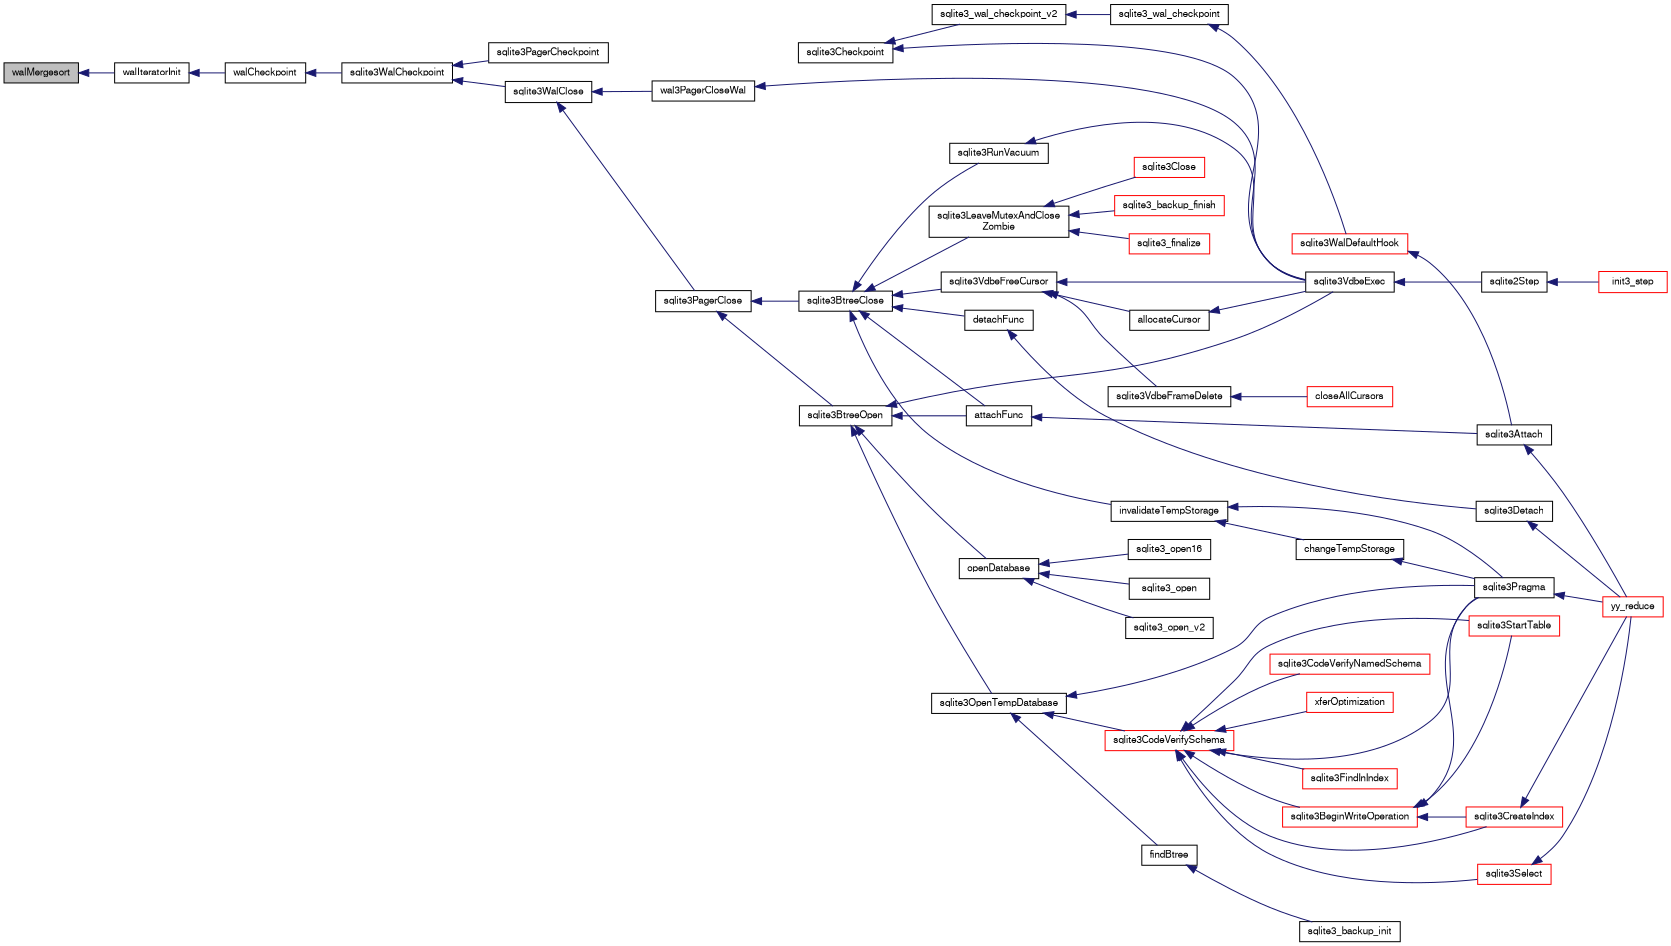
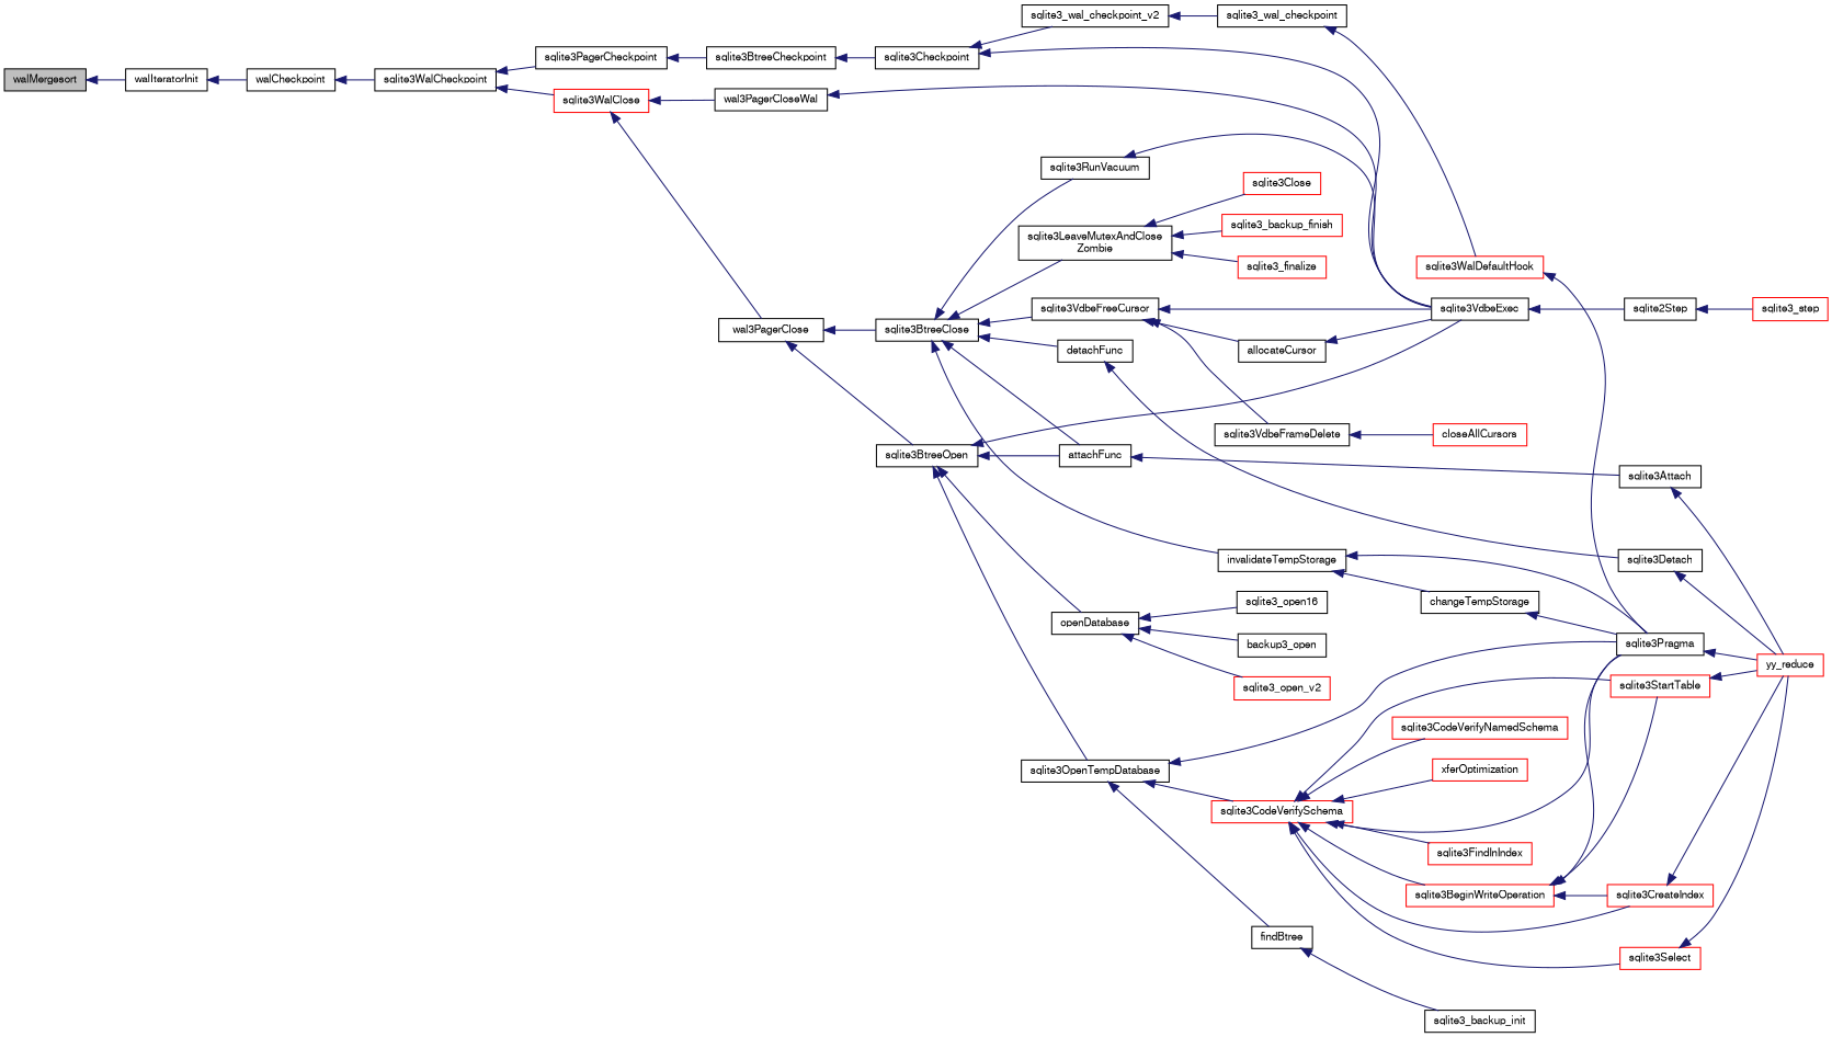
  digraph {
    rankdir=LR
    node [color=black fillcolor=white fontname=FreeSans fontsize=10 shape=record style=filled]
    edge [color=midnightblue dir=back fontname=FreeSans fontsize=10 labelfontname=FreeSans labelfontsize=10 style=solid]
    n1 [fillcolor=grey75 fontcolor=black height=0.2 label=walMergesort width=0.4]
    n2 [height=0.2 label=walIteratorInit width=0.4]
    n3 [height=0.2 label=walCheckpoint width=0.4]
    n4 [height=0.2 label=sqlite3WalCheckpoint width=0.4]
    n5 [height=0.2 label=sqlite3PagerCheckpoint width=0.4]
-   n6 [height=0.2 label=sqlite3WalClose width=0.4]
-   n8 [height=0.2 label=sqlite3PagerClose width=0.4]
+   n6 [color=red height=0.2 label=sqlite3WalClose width=0.4]
+   n7 [height=0.2 label=sqlite3BtreeCheckpoint width=0.4]
+   n8 [height=0.2 label=wal3PagerClose width=0.4]
    n9 [height=0.2 label=wal3PagerCloseWal width=0.4]
    n10 [height=0.2 label=sqlite3Checkpoint width=0.4]
    n11 [height=0.2 label=sqlite3VdbeExec width=0.4]
    n12 [height=0.2 label=sqlite3_wal_checkpoint_v2 width=0.4]
    n13 [height=0.2 label=sqlite2Step width=0.4]
    n14 [height=0.2 label=sqlite3_wal_checkpoint width=0.4]
-   n15 [color=red height=0.2 label=init3_step width=0.4]
+   n15 [color=red height=0.2 label=sqlite3_step width=0.4]
    n16 [color=red height=0.2 label=sqlite3WalDefaultHook width=0.4]
    n17 [height=0.2 label=sqlite3Pragma width=0.4]
    n18 [color=red height=0.2 label=yy_reduce width=0.4]
    n19 [height=0.2 label=sqlite3BtreeOpen width=0.4]
    n20 [height=0.2 label=sqlite3BtreeClose width=0.4]
    n21 [height=0.2 label=attachFunc width=0.4]
    n22 [height=0.2 label=sqlite3OpenTempDatabase width=0.4]
    n23 [height=0.2 label=openDatabase width=0.4]
    n24 [height=0.2 label=sqlite3VdbeFreeCursor width=0.4]
    n25 [height=0.2 label=detachFunc width=0.4]
    n26 [height=0.2 label=invalidateTempStorage width=0.4]
    n27 [height=0.2 label=sqlite3RunVacuum width=0.4]
    n28 [height=0.2 label="sqlite3LeaveMutexAndClose\lZombie" width=0.4]
    n29 [height=0.2 label=sqlite3Attach width=0.4]
    n30 [height=0.2 label=findBtree width=0.4]
    n31 [color=red height=0.2 label=sqlite3CodeVerifySchema width=0.4]
-   n32 [height=0.2 label=sqlite3_open width=0.4]
-   n33 [height=0.2 label=sqlite3_open_v2 width=0.4]
+   n32 [height=0.2 label=backup3_open width=0.4]
+   n33 [color=red height=0.2 label=sqlite3_open_v2 width=0.4]
    n34 [height=0.2 label=sqlite3_open16 width=0.4]
    n35 [height=0.2 label=sqlite3_backup_init width=0.4]
    n36 [color=red height=0.2 label=sqlite3FindInIndex width=0.4]
    n37 [color=red height=0.2 label=sqlite3StartTable width=0.4]
    n38 [color=red height=0.2 label=sqlite3CreateIndex width=0.4]
    n39 [color=red height=0.2 label=sqlite3CodeVerifyNamedSchema width=0.4]
    n40 [color=red height=0.2 label=sqlite3BeginWriteOperation width=0.4]
    n41 [color=red height=0.2 label=xferOptimization width=0.4]
    n42 [color=red height=0.2 label=sqlite3Select width=0.4]
    n43 [height=0.2 label=sqlite3VdbeFrameDelete width=0.4]
    n44 [height=0.2 label=allocateCursor width=0.4]
    n45 [height=0.2 label=sqlite3Detach width=0.4]
    n46 [height=0.2 label=changeTempStorage width=0.4]
    n47 [color=red height=0.2 label=sqlite3_backup_finish width=0.4]
    n48 [color=red height=0.2 label=sqlite3_finalize width=0.4]
    n49 [color=red height=0.2 label=sqlite3Close width=0.4]
    n50 [color=red height=0.2 label=closeAllCursors width=0.4]
    n1 -> n2
    n2 -> n3
    n3 -> n4
    n4 -> n5
    n4 -> n6
+   n5 -> n7
    n6 -> n8
    n6 -> n9
+   n7 -> n10
    n8 -> n19
    n8 -> n20
    n9 -> n11
    n10 -> n11
    n10 -> n12
    n11 -> n13
    n12 -> n14
    n13 -> n15
    n14 -> n16
-   n16 -> n29
+   n16 -> n17
    n17 -> n18
    n19 -> n11
    n19 -> n21
    n19 -> n22
    n19 -> n23
    n20 -> n21
    n20 -> n24
    n20 -> n25
    n20 -> n26
    n20 -> n27
    n20 -> n28
    n21 -> n29
    n22 -> n17
    n22 -> n30
    n22 -> n31
    n23 -> n32
    n23 -> n33
    n23 -> n34
    n24 -> n11
    n24 -> n43
    n24 -> n44
    n25 -> n45
    n26 -> n17
    n26 -> n46
    n27 -> n11
    n28 -> n47
    n28 -> n48
    n28 -> n49
    n29 -> n18
    n30 -> n35
    n31 -> n17
    n31 -> n36
    n31 -> n37
    n31 -> n38
    n31 -> n39
    n31 -> n40
    n31 -> n41
    n31 -> n42
+   n37 -> n18
    n38 -> n18
    n40 -> n17
    n40 -> n37
    n40 -> n38
    n42 -> n18
    n43 -> n50
    n44 -> n11
    n45 -> n18
    n46 -> n17
  }
